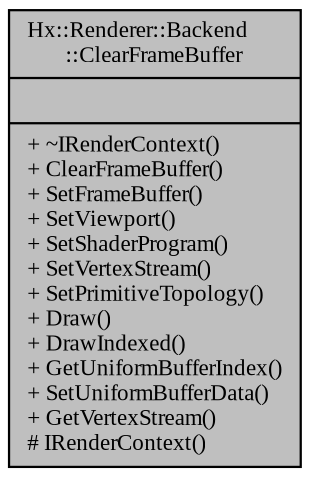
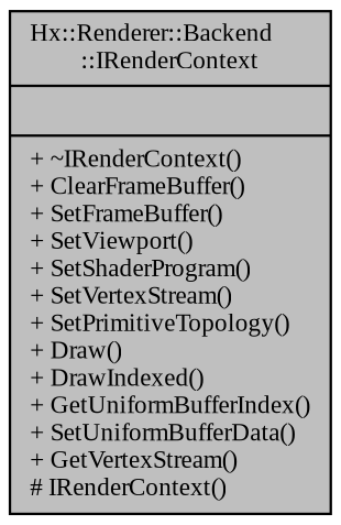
  digraph {
    fontname="Liberation Serif"
-   n1 [color=black fillcolor=grey75 fontcolor=black fontname="Liberation Serif" fontsize=10 height=0.2 label="{Hx::Renderer::Backend\l::ClearFrameBuffer\n||+ ~IRenderContext()\l+ ClearFrameBuffer()\l+ SetFrameBuffer()\l+ SetViewport()\l+ SetShaderProgram()\l+ SetVertexStream()\l+ SetPrimitiveTopology()\l+ Draw()\l+ DrawIndexed()\l+ GetUniformBufferIndex()\l+ SetUniformBufferData()\l+ GetVertexStream()\l# IRenderContext()\l}" shape=record style=filled width=0.4]
+   n1 [color=black fillcolor=grey75 fontcolor=black fontname="Liberation Serif" fontsize=10 height=0.2 label="{Hx::Renderer::Backend\l::IRenderContext\n||+ ~IRenderContext()\l+ ClearFrameBuffer()\l+ SetFrameBuffer()\l+ SetViewport()\l+ SetShaderProgram()\l+ SetVertexStream()\l+ SetPrimitiveTopology()\l+ Draw()\l+ DrawIndexed()\l+ GetUniformBufferIndex()\l+ SetUniformBufferData()\l+ GetVertexStream()\l# IRenderContext()\l}" shape=record style=filled width=0.4]
  }
